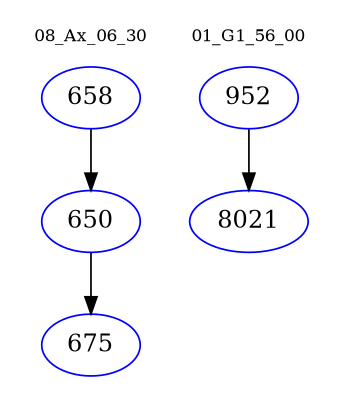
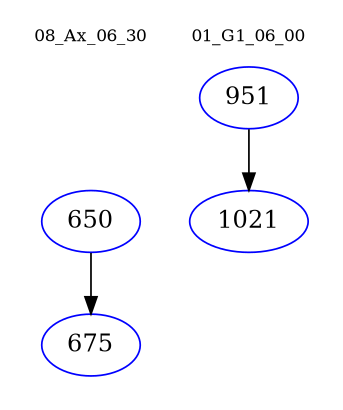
  digraph {
    node [color=blue]
    edge [color=black]
-   n1 [label=658]
    n2 [label=650]
    n3 [label=675]
-   n4 [label=952]
-   n5 [label=8021]
+   n4 [label=951]
+   n5 [label=1021]
    subgraph cluster_1 {
      color=white
      fontsize=10
      label="08_Ax_06_30"
-     n1
      n2
      n3
    }
    subgraph cluster_2 {
      color=white
      fontsize=10
-     label="01_G1_56_00"
+     label="01_G1_06_00"
      n4
      n5
    }
-   n1 -> n2
    n2 -> n3
    n4 -> n5
  }
